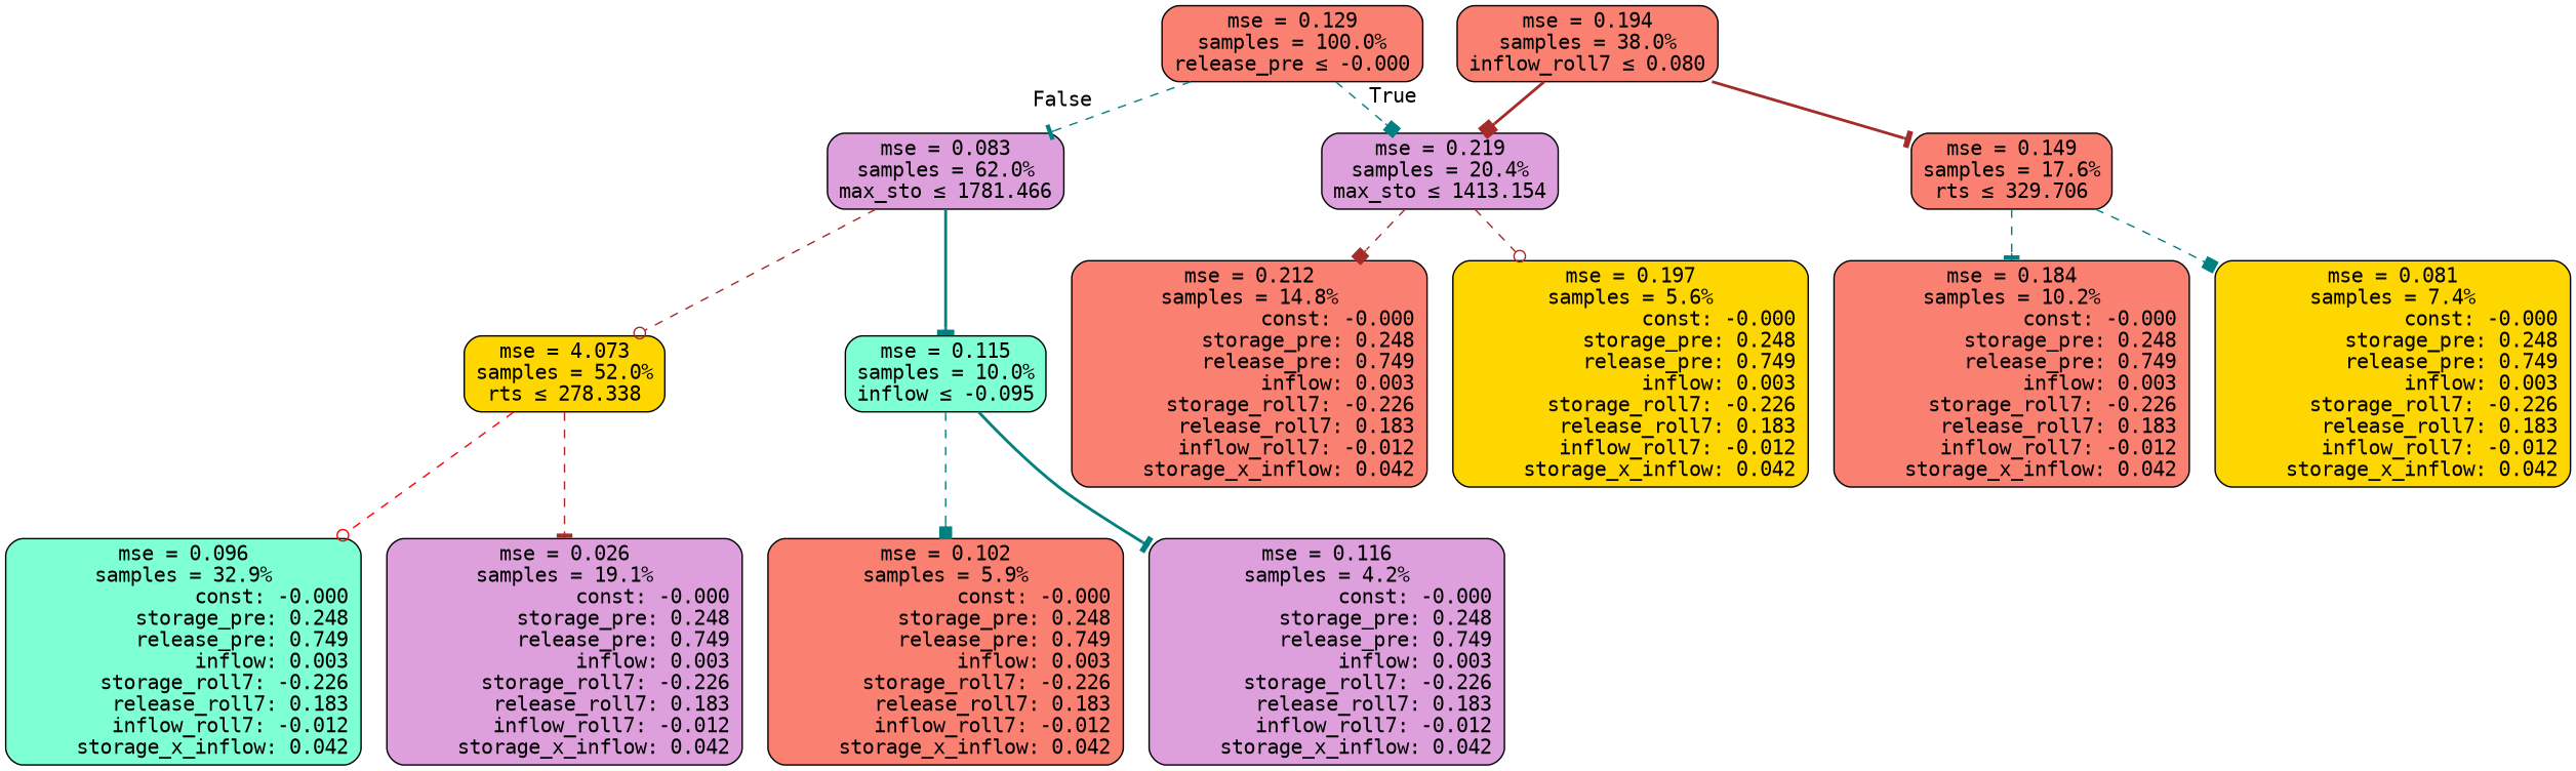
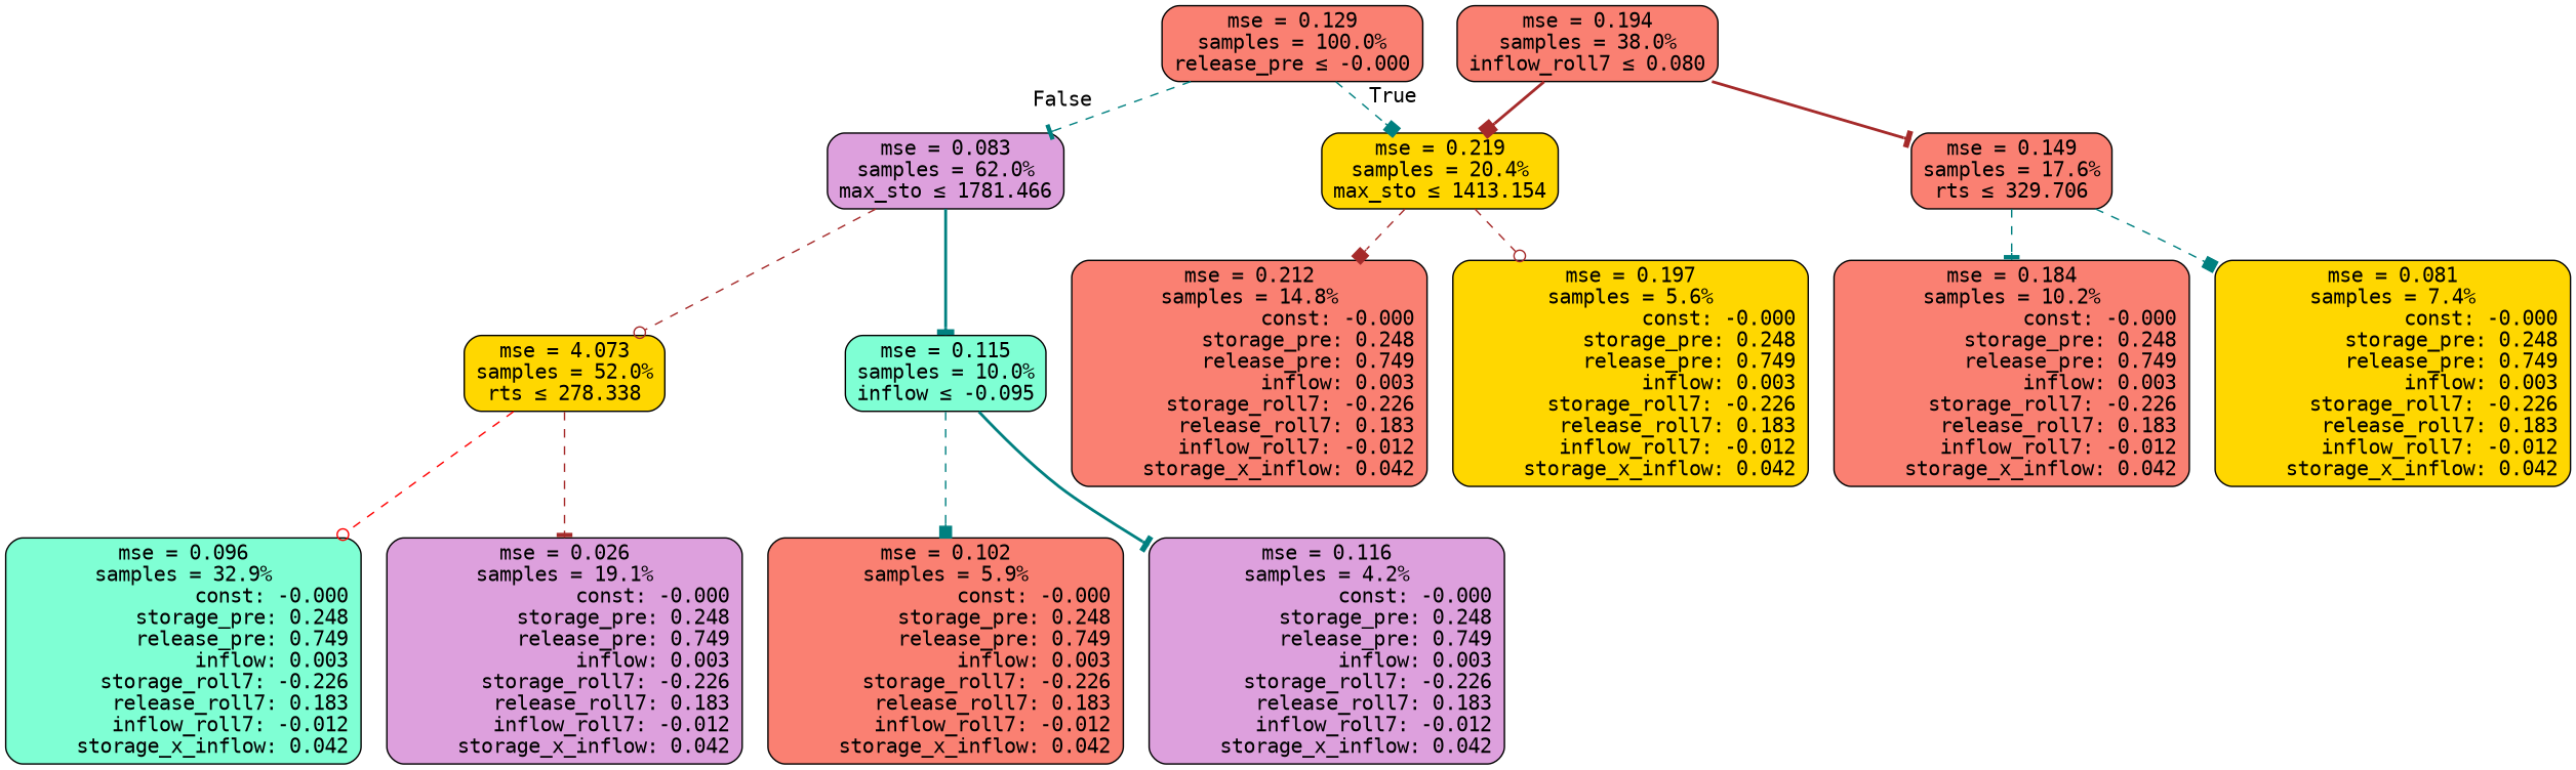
  digraph {
    fontname="DejaVu Sans Mono"
    node [color=black fillcolor=salmon fontname="DejaVu Sans Mono" shape=rectangle style="filled, rounded"]
    edge [arrowhead=tee color=teal fontname="DejaVu Sans Mono" style=dashed]
    n1 [label="mse = 0.129\nsamples = 100.0%\nrelease_pre &le; -0.000"]
    n2 [fillcolor=plum label="mse = 0.083\nsamples = 62.0%\nmax_sto &le; 1781.466"]
-   n3 [fillcolor=plum label="mse = 0.219\nsamples = 20.4%\nmax_sto &le; 1413.154"]
+   n3 [fillcolor=gold label="mse = 0.219\nsamples = 20.4%\nmax_sto &le; 1413.154"]
    n4 [fillcolor=gold label="mse = 4.073\nsamples = 52.0%\nrts &le; 278.338"]
    n5 [fillcolor=aquamarine label="mse = 0.115\nsamples = 10.0%\ninflow &le; -0.095"]
    n6 [label="mse = 0.194\nsamples = 38.0%\ninflow_roll7 &le; 0.080"]
    n7 [label="mse = 0.149\nsamples = 17.6%\nrts &le; 329.706"]
    n8 [fillcolor=aquamarine label="mse = 0.096\nsamples = 32.9%\n               const: -0.000\n          storage_pre: 0.248\n          release_pre: 0.749\n               inflow: 0.003\n       storage_roll7: -0.226\n        release_roll7: 0.183\n        inflow_roll7: -0.012\n     storage_x_inflow: 0.042"]
    n9 [fillcolor=plum label="mse = 0.026\nsamples = 19.1%\n               const: -0.000\n          storage_pre: 0.248\n          release_pre: 0.749\n               inflow: 0.003\n       storage_roll7: -0.226\n        release_roll7: 0.183\n        inflow_roll7: -0.012\n     storage_x_inflow: 0.042"]
    n10 [label="mse = 0.102\nsamples = 5.9%\n               const: -0.000\n          storage_pre: 0.248\n          release_pre: 0.749\n               inflow: 0.003\n       storage_roll7: -0.226\n        release_roll7: 0.183\n        inflow_roll7: -0.012\n     storage_x_inflow: 0.042"]
    n11 [fillcolor=plum label="mse = 0.116\nsamples = 4.2%\n               const: -0.000\n          storage_pre: 0.248\n          release_pre: 0.749\n               inflow: 0.003\n       storage_roll7: -0.226\n        release_roll7: 0.183\n        inflow_roll7: -0.012\n     storage_x_inflow: 0.042"]
    n12 [label="mse = 0.184\nsamples = 10.2%\n               const: -0.000\n          storage_pre: 0.248\n          release_pre: 0.749\n               inflow: 0.003\n       storage_roll7: -0.226\n        release_roll7: 0.183\n        inflow_roll7: -0.012\n     storage_x_inflow: 0.042"]
    n13 [fillcolor=gold label="mse = 0.081\nsamples = 7.4%\n               const: -0.000\n          storage_pre: 0.248\n          release_pre: 0.749\n               inflow: 0.003\n       storage_roll7: -0.226\n        release_roll7: 0.183\n        inflow_roll7: -0.012\n     storage_x_inflow: 0.042"]
    n14 [label="mse = 0.212\nsamples = 14.8%\n               const: -0.000\n          storage_pre: 0.248\n          release_pre: 0.749\n               inflow: 0.003\n       storage_roll7: -0.226\n        release_roll7: 0.183\n        inflow_roll7: -0.012\n     storage_x_inflow: 0.042"]
    n15 [fillcolor=gold label="mse = 0.197\nsamples = 5.6%\n               const: -0.000\n          storage_pre: 0.248\n          release_pre: 0.749\n               inflow: 0.003\n       storage_roll7: -0.226\n        release_roll7: 0.183\n        inflow_roll7: -0.012\n     storage_x_inflow: 0.042"]
    n1 -> n2 [headlabel=False labelangle=45 labeldistance=2.5]
    n1 -> n3 [arrowhead=box headlabel=True labelangle=-45 labeldistance=2.5]
    n2 -> n4 [arrowhead=odot color=brown]
    n2 -> n5 [style=bold]
    n3 -> n14 [arrowhead=box color=brown]
    n3 -> n15 [arrowhead=odot color=brown]
    n4 -> n8 [arrowhead=odot color=red]
    n4 -> n9 [color=brown]
    n5 -> n10 [arrowhead=box]
    n5 -> n11 [style=bold]
    n6 -> n3 [arrowhead=box color=brown style=bold]
    n6 -> n7 [color=brown style=bold]
    n7 -> n12
    n7 -> n13 [arrowhead=box]
  }
